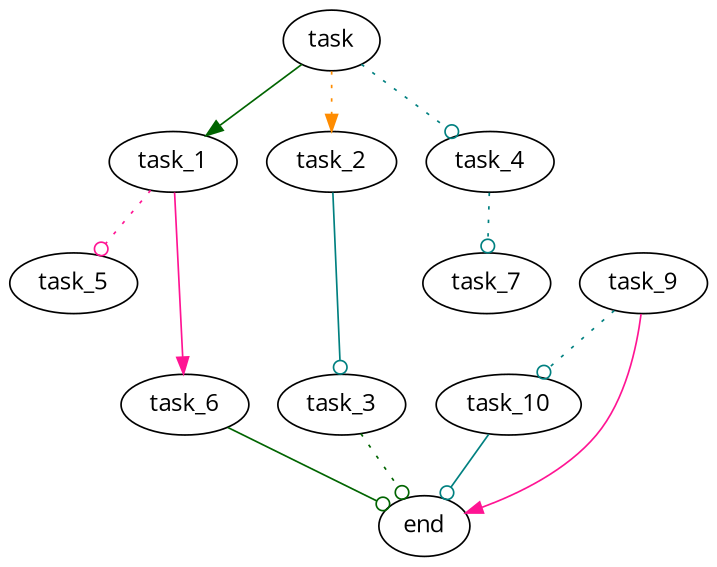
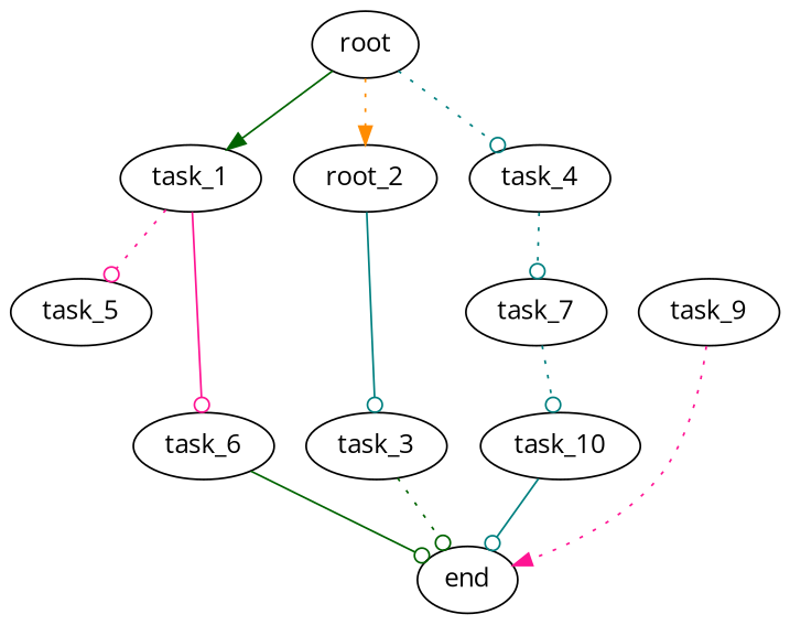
  digraph {
    fontname="Open Sans"
    node [fontname="Open Sans"]
    edge [arrowhead=odot color=teal fontname="Open Sans" style=dotted]
-   root [label=task]
+   root
    task_1
-   task_2
+   task_2 [label=root_2]
    task_4
    task_5
    task_6
    task_3
    end
    task_7
    task_10
    task_9
    root -> task_1 [arrowhead=normal color=darkgreen style=solid]
    root -> task_2 [arrowhead=normal color=darkorange]
    root -> task_4
    task_1 -> task_5 [color=deeppink]
-   task_1 -> task_6 [arrowhead=normal color=deeppink style=solid]
+   task_1 -> task_6 [color=deeppink style=solid]
    task_2 -> task_3 [style=solid]
    task_4 -> task_7
    task_6 -> end [color=darkgreen style=solid]
    task_3 -> end [color=darkgreen]
-   task_9 -> task_10
+   task_7 -> task_10
    task_10 -> end [style=solid]
-   task_9 -> end [arrowhead=normal color=deeppink style=solid]
+   task_9 -> end [arrowhead=normal color=deeppink]
  }
